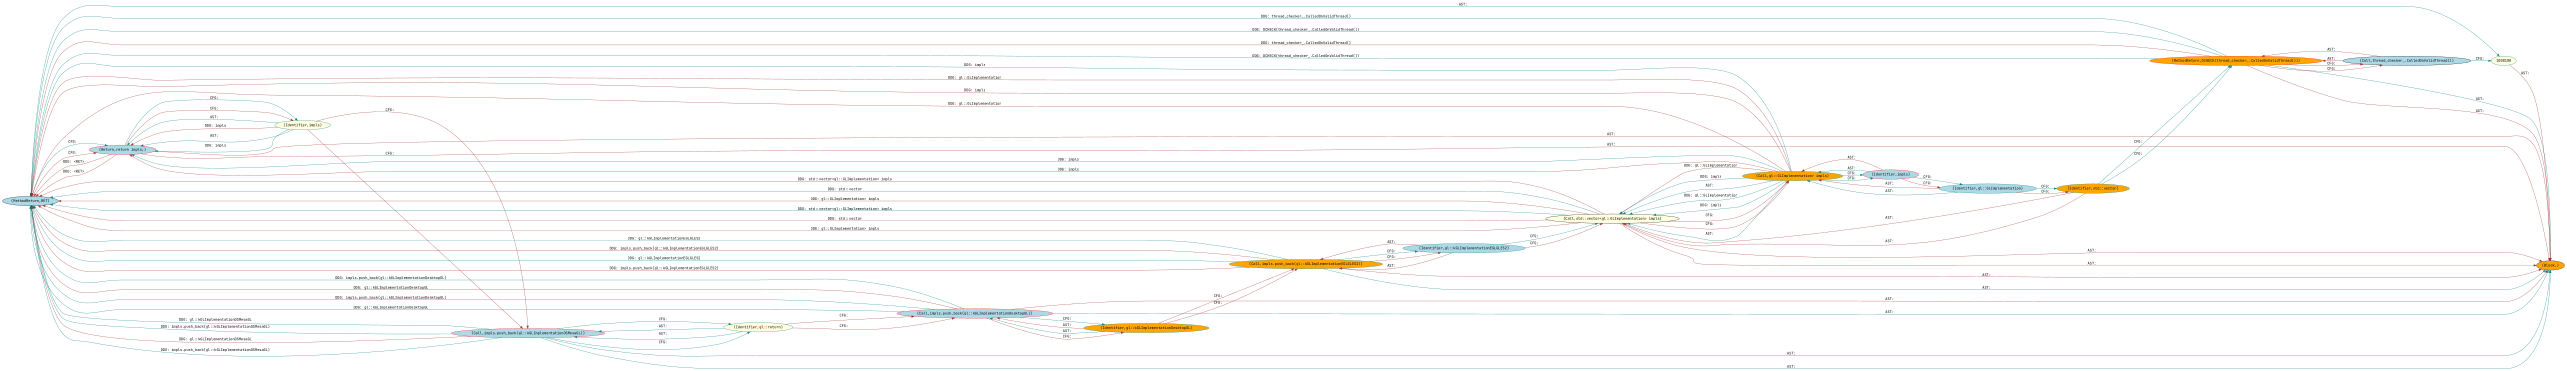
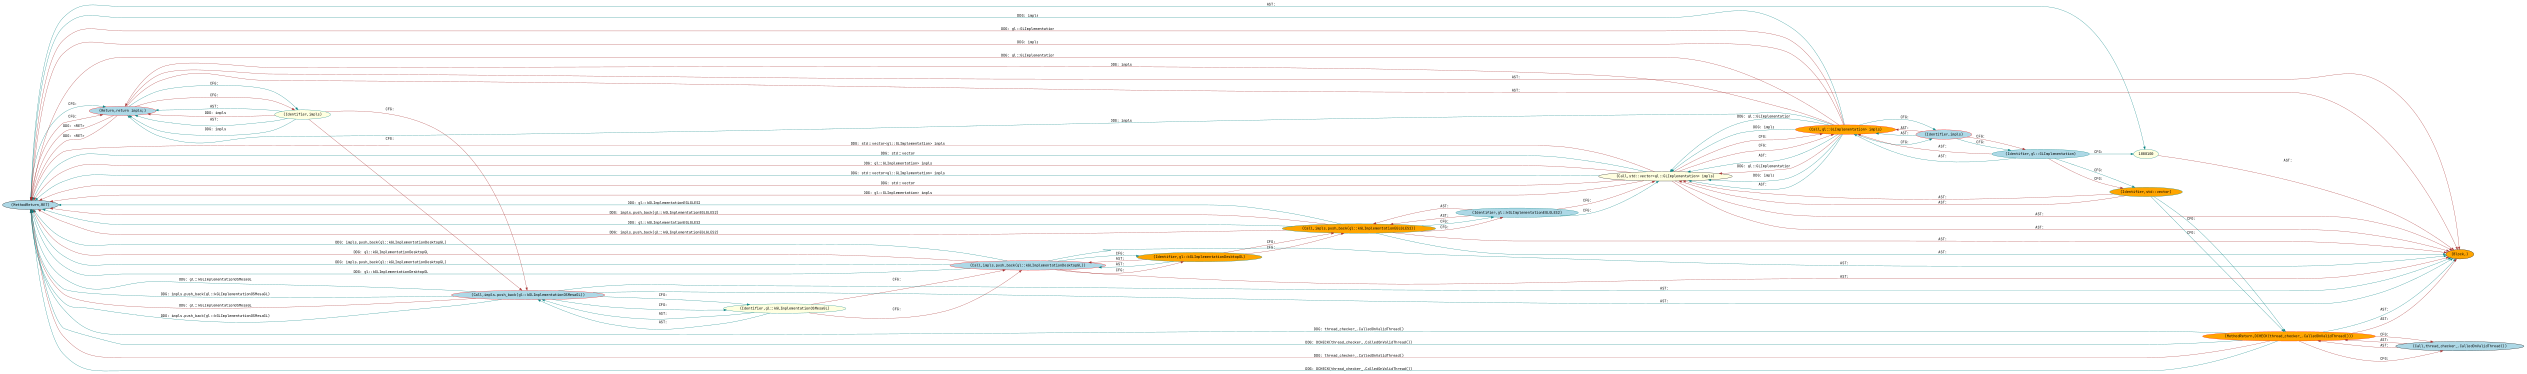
  digraph {
    fontname="JetBrains Mono"
    rankdir=LR
    node [color=teal fillcolor=lightblue fontname="JetBrains Mono" style=filled]
    edge [color=brown fontname="JetBrains Mono"]
    n1 [color=black label="(MethodReturn,RET)"]
    n2 [color=red label="(Return,return impls;)"]
    1000100 [fillcolor=lightyellow]
    n4 [color=black fillcolor=orange label="(Block,)"]
    n5 [fillcolor=lightyellow label="(Identifier,impls)"]
    n6 [color=red fillcolor=orange label="(MethodReturn,DCHECK(thread_checker_.CalledOnValidThread()))"]
    n7 [color=black label="(Call,thread_checker_.CalledOnValidThread())"]
-   n8 [fillcolor=orange label="(Call,gl::GLImplementation> impls)"]
+   n8 [color=red fillcolor=orange label="(Call,gl::GLImplementation> impls)"]
    n9 [color=black fillcolor=lightyellow label="(Call,std::vector<gl::GLImplementation> impls)"]
    n10 [color=red label="(Identifier,impls)"]
    n11 [label="(Identifier,gl::GLImplementation)"]
    n12 [fillcolor=orange label="(Identifier,std::vector)"]
    n13 [label="(Identifier,gl::kGLImplementationEGLGLES2)"]
    n14 [fillcolor=orange label="(Call,impls.push_back(gl::kGLImplementationEGLGLES2))"]
    n15 [fillcolor=orange label="(Identifier,gl::kGLImplementationDesktopGL)"]
    n16 [color=red label="(Call,impls.push_back(gl::kGLImplementationDesktopGL))"]
-   n17 [fillcolor=lightyellow label="(Identifier,gl::return)"]
+   n17 [fillcolor=lightyellow label="(Identifier,gl::kGLImplementationOSMesaGL)"]
    n18 [color=red label="(Call,impls.push_back(gl::kGLImplementationOSMesaGL))"]
    n1 -> n2 [color=teal label="CFG: "]
    n1 -> n2 [label="CFG: "]
    n1 -> 1000100 [color=teal label="AST: "]
    n2 -> n1 [label="DDG: <RET>"]
    n2 -> n1 [label="DDG: <RET>"]
    n2 -> n4 [label="AST: "]
    n2 -> n4 [label="AST: "]
    n2 -> n5 [color=teal label="CFG: "]
    n2 -> n5 [label="CFG: "]
    1000100 -> n4 [label="AST: "]
    n5 -> n2 [color=teal label="AST: "]
    n5 -> n2 [label="DDG: impls"]
    n5 -> n2 [color=teal label="AST: "]
    n5 -> n2 [color=teal label="DDG: impls"]
    n5 -> n18 [label="CFG: "]
    n5 -> n18 [label="CFG: "]
    n6 -> n1 [color=teal label="DDG: thread_checker_.CalledOnValidThread()"]
    n6 -> n1 [color=teal label="DDG: DCHECK(thread_checker_.CalledOnValidThread())"]
    n6 -> n1 [label="DDG: thread_checker_.CalledOnValidThread()"]
    n6 -> n1 [color=teal label="DDG: DCHECK(thread_checker_.CalledOnValidThread())"]
    n6 -> n4 [color=teal label="AST: "]
    n6 -> n4 [label="AST: "]
    n6 -> n7 [label="CFG: "]
    n6 -> n7 [label="CFG: "]
-   n7 -> 1000100 [color=teal label="CFG: "]
+   n11 -> 1000100 [color=teal label="CFG: "]
    n7 -> n6 [label="AST: "]
    n7 -> n6 [label="AST: "]
    n8 -> n1 [color=teal label="DDG: impls"]
    n8 -> n1 [label="DDG: gl::GLImplementation"]
    n8 -> n1 [label="DDG: impls"]
    n8 -> n1 [label="DDG: gl::GLImplementation"]
    n8 -> n2 [color=teal label="DDG: impls"]
    n8 -> n2 [label="DDG: impls"]
    n8 -> n9 [color=teal label="AST: "]
    n8 -> n9 [label="DDG: gl::GLImplementation"]
    n8 -> n9 [color=teal label="DDG: impls"]
    n8 -> n9 [color=teal label="AST: "]
    n8 -> n9 [color=teal label="DDG: gl::GLImplementation"]
    n8 -> n9 [color=teal label="DDG: impls"]
    n8 -> n10 [color=teal label="CFG: "]
    n8 -> n10 [color=teal label="CFG: "]
    n9 -> n1 [label="DDG: std::vector<gl::GLImplementation> impls"]
    n9 -> n1 [color=teal label="DDG: std::vector"]
    n9 -> n1 [label="DDG: gl::GLImplementation> impls"]
    n9 -> n1 [color=teal label="DDG: std::vector<gl::GLImplementation> impls"]
    n9 -> n1 [label="DDG: std::vector"]
    n9 -> n1 [label="DDG: gl::GLImplementation> impls"]
    n9 -> n4 [label="AST: "]
    n9 -> n4 [label="AST: "]
    n9 -> n8 [label="CFG: "]
    n9 -> n8 [label="CFG: "]
    n10 -> n8 [label="AST: "]
    n10 -> n8 [color=teal label="AST: "]
    n10 -> n11 [color=teal label="CFG: "]
    n10 -> n11 [label="CFG: "]
    n11 -> n8 [label="AST: "]
    n11 -> n8 [color=teal label="AST: "]
    n11 -> n12 [color=teal label="CFG: "]
    n11 -> n12 [label="CFG: "]
    n12 -> n6 [color=teal label="CFG: "]
    n12 -> n6 [color=teal label="CFG: "]
    n12 -> n9 [label="AST: "]
    n12 -> n9 [label="AST: "]
    n13 -> n9 [color=teal label="CFG: "]
    n13 -> n9 [label="CFG: "]
    n13 -> n14 [label="AST: "]
    n13 -> n14 [label="AST: "]
    n14 -> n1 [color=teal label="DDG: gl::kGLImplementationEGLGLES2"]
    n14 -> n1 [label="DDG: impls.push_back(gl::kGLImplementationEGLGLES2)"]
    n14 -> n1 [color=teal label="DDG: gl::kGLImplementationEGLGLES2"]
    n14 -> n1 [label="DDG: impls.push_back(gl::kGLImplementationEGLGLES2)"]
    n14 -> n4 [label="AST: "]
    n14 -> n4 [color=teal label="AST: "]
    n14 -> n13 [color=teal label="CFG: "]
    n14 -> n13 [label="CFG: "]
    n15 -> n14 [label="CFG: "]
    n15 -> n14 [label="CFG: "]
    n15 -> n16 [label="AST: "]
    n15 -> n16 [color=teal label="AST: "]
    n16 -> n1 [color=teal label="DDG: impls.push_back(gl::kGLImplementationDesktopGL)"]
    n16 -> n1 [label="DDG: gl::kGLImplementationDesktopGL"]
    n16 -> n1 [color=teal label="DDG: impls.push_back(gl::kGLImplementationDesktopGL)"]
    n16 -> n1 [color=teal label="DDG: gl::kGLImplementationDesktopGL"]
    n16 -> n4 [label="AST: "]
    n16 -> n4 [color=teal label="AST: "]
    n16 -> n15 [label="CFG: "]
    n16 -> n15 [color=teal label="CFG: "]
    n17 -> n16 [label="CFG: "]
    n17 -> n16 [label="CFG: "]
    n17 -> n18 [color=teal label="AST: "]
    n17 -> n18 [color=teal label="AST: "]
    n18 -> n1 [color=teal label="DDG: gl::kGLImplementationOSMesaGL"]
    n18 -> n1 [color=teal label="DDG: impls.push_back(gl::kGLImplementationOSMesaGL)"]
    n18 -> n1 [label="DDG: gl::kGLImplementationOSMesaGL"]
    n18 -> n1 [color=teal label="DDG: impls.push_back(gl::kGLImplementationOSMesaGL)"]
    n18 -> n4 [color=teal label="AST: "]
    n18 -> n4 [color=teal label="AST: "]
    n18 -> n17 [color=teal label="CFG: "]
    n18 -> n17 [color=teal label="CFG: "]
  }
